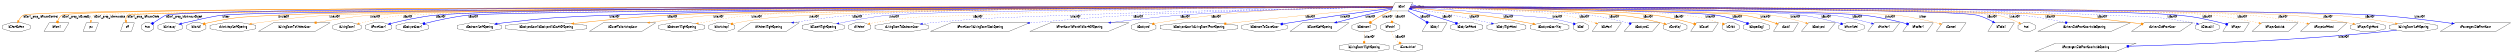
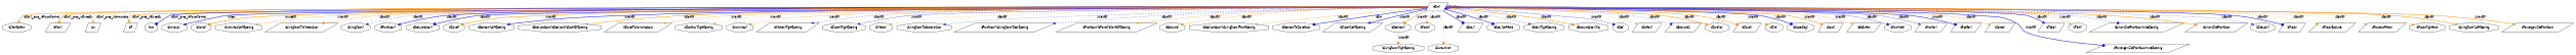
  digraph {
    fontname="Patrick Hand"
    node [fontname="Patrick Hand" node_type=entity_node shape=octagon]
    edge [arrowhead=normal color=darkorange edge_type=relationship fontname="Patrick Hand" style=bold]
    idCar1 [shape=parallelogram]
    idStartButton [node_type=property_node]
    idMom1 [node_type=property_node shape=parallelogram]
    yes [node_type=property_node shape=parallelogram]
    off [node_type=property_node shape=parallelogram]
    true [node_type=property_node]
    idDriveway1
    idWorld1
    idWorkshop1LeftOpening
    idLivingRoomToKitchenDoor [shape=parallelogram]
    idLivingRoom1
    idFrontDoor1
    idBackyardDoor1
+   idCloset1
    idBedroom1LeftOpening
    idBackyardDoor1idBackyard1idSouthOfOpening
    idClosetToWorkshopDoor [shape=parallelogram]
-   idBedroom1RightOpening
+   idBedroom1RightOpening [label=idCardKey1RightOpening]
    idWorkshop1
    idKitchen1RightOpening [shape=parallelogram]
    idCloset1RightOpening
    idKitchen1
    idLivingRoomToBedroomDoor
    idFrontDoor1idLivingRoom1BackOpening [shape=parallelogram]
    idFrontDoor1idPorch1idNorthOfOpening [shape=parallelogram]
    idBackyard1
    idBackyardDoor1idLivingRoom1FrontOpening
    idBedroomToClosetDoor
-   idCloset1LeftOpening [shape=parallelogram label=idCloset0LeftOpening]
+   idCloset1LeftOpening [shape=parallelogram]
    idBedroom1
    idLivingRoom1LeftOpening
    idPorch1
    idBaby1 [shape=parallelogram]
    idBaby1LeftHand
-   idBaby1RightHand
+   idBaby1RightHand [label=idBaby1RightOpening]
    idBackyardDoor1Key
    idBed1
    idButton1 [shape=parallelogram]
    n39 [label=idBackyard2 shape=parallelogram]
    idCardKey1
    idCouch1 [shape=parallelogram]
-   idCrib1 [label=idCrib6]
+   idCrib1
    idDiaperBag1
    idDock1 [shape=parallelogram]
-   idGoButton [shape=parallelogram label=idBackyard]
+   idGoButton [shape=parallelogram]
    idMomNote1
    idMonitor1 [shape=parallelogram]
    idPacifier1 [shape=parallelogram]
    idScreen1 [shape=parallelogram]
    idScrewdriver1
    idTable1 [shape=parallelogram]
-   idTent1 [label=true1]
+   idTent1
    idDriversSideFrontDoorInsideOpening [shape=parallelogram]
    idDriversSideFrontDoor [shape=parallelogram]
    idSidewalk1
    idPlayer [shape=parallelogram]
    idPlayerBackside [shape=parallelogram]
    idPlayerLeftHand [shape=parallelogram]
    idPlayerRightHand
    idPassengersSideFrontDoorInsideOpening [shape=parallelogram]
    idPassengersSideFrontDoor [shape=parallelogram]
    idLivingRoom1RightOpening
    idCar1 -> idCar1 [color=blue label=isNear]
    idCar1 -> idStartButton [edge_type=property label=idCar1_prop_idPowerControl]
    idCar1 -> idMom1 [arrowhead=box edge_type=property label=idCar1_prop_idOwnedBy]
    idCar1 -> yes [edge_type=property label=idCar1_prop_idImmovable style=dashed]
-   idCar1 -> off [edge_type=property label=idCar1_prop_idPowerState]
-   idCar1 -> true [arrowhead=box color=blue edge_type=property label=idCar1_prop_idUnknownObject]
+   idCar1 -> off [edge_type=property label=idCar1_prop_idOwnedBy]
+   idCar1 -> true [arrowhead=box color=blue edge_type=property label=idCar1_prop_idPowerControl]
    idCar1 -> idDriveway1 [color=blue label=isNear]
    idCar1 -> idWorld1 [arrowhead=box label=isInsideOf]
    idCar1 -> idWorkshop1LeftOpening [label=isWestOf style=solid]
-   idCar1 -> idLivingRoomToKitchenDoor [arrowhead=box label=isWestOf style=solid]
-   idCar1 -> idLivingRoom1 [label=isEastOf style=dashed]
+   idCar1 -> idLivingRoomToKitchenDoor [arrowhead=box label=isEastOf style=solid]
+   idCar1 -> idLivingRoom1 [color=blue label=isEastOf style=dashed]
    idCar1 -> idFrontDoor1 [color=blue label=isEastOf]
    idCar1 -> idBackyardDoor1 [arrowhead=box color=blue label=isEastOf]
+   idCar1 -> idCloset1 [arrowhead=box label=isWestOf]
    idCar1 -> idBedroom1LeftOpening [color=blue label=isWestOf]
    idCar1 -> idBackyardDoor1idBackyard1idSouthOfOpening [label=isEastOf]
    idCar1 -> idClosetToWorkshopDoor [label=isWestOf style=solid]
    idCar1 -> idBedroom1RightOpening [label=isWestOf style=dashed]
    idCar1 -> idWorkshop1 [arrowhead=box label=isWestOf style=solid]
    idCar1 -> idKitchen1RightOpening [color=blue label=isEastOf style=dashed]
    idCar1 -> idCloset1RightOpening [color=blue label=isWestOf style=solid]
    idCar1 -> idKitchen1 [label=isEastOf style=dashed]
    idCar1 -> idLivingRoomToBedroomDoor [color=blue label=isWestOf style=dashed]
    idCar1 -> idFrontDoor1idLivingRoom1BackOpening [color=blue label=isEastOf style=dashed]
-   idCar1 -> idFrontDoor1idPorch1idNorthOfOpening [color=blue label=isEastOf style=solid]
+   idCar1 -> idFrontDoor1idPorch1idNorthOfOpening [label=isEastOf style=solid]
    idCar1 -> idBackyard1 [arrowhead=box label=isEastOf style=solid]
-   idCar1 -> idBackyardDoor1idLivingRoom1FrontOpening [arrowhead=box label=isEastOf style=solid]
-   idCar1 -> idBedroomToClosetDoor [arrowhead=box color=blue label=isWestOf]
+   idCar1 -> idBackyardDoor1idLivingRoom1FrontOpening [label=isEastOf style=solid]
+   idCar1 -> idBedroomToClosetDoor [arrowhead=box color=blue label=idCar]
    idCar1 -> idCloset1LeftOpening [color=blue label=isWestOf]
    idCar1 -> idBedroom1 [arrowhead=box label=isWestOf]
-   idCar1 -> idLivingRoom1LeftOpening [label=isEastOf style=solid]
+   idCar1 -> idLivingRoom1LeftOpening [label=isEastOf]
    idCar1 -> idPorch1 [arrowhead=box label=isEastOf style=dashed]
    idCar1 -> idBaby1 [arrowhead=box color=blue label=isEastOf]
    idCar1 -> idBaby1LeftHand [arrowhead=box color=blue label=isEastOf]
    idCar1 -> idBaby1RightHand [color=blue label=isEastOf style=dashed]
-   idCar1 -> idBackyardDoor1Key [label=isEastOf]
+   idCar1 -> idBackyardDoor1Key [arrowhead=box label=isEastOf]
    idCar1 -> idBed1 [arrowhead=box color=blue label=isWestOf style=solid]
    idCar1 -> idButton1 [label=isEastOf style=dashed]
    idCar1 -> n39 [arrowhead=box color=blue label=isEastOf style=dashed]
    idCar1 -> idCardKey1 [label=isEastOf]
    idCar1 -> idCouch1 [arrowhead=box label=isEastOf]
    idCar1 -> idCrib1 [arrowhead=box label=isWestOf style=dashed]
    idCar1 -> idDiaperBag1 [arrowhead=box color=blue label=isEastOf]
    idCar1 -> idDock1 [label=isWestOf]
    idCar1 -> idGoButton [label=isWestOf style=solid]
    idCar1 -> idMomNote1 [arrowhead=box color=blue label=isEastOf style=solid]
    idCar1 -> idMonitor1 [color=blue label=isEastOf style=solid]
    idCar1 -> idPacifier1 [arrowhead=box color=blue label=isWestOf]
-   idCar1 -> idScreen1 [label=isNear style=solid]
-   idPorch1 -> idScrewdriver1 [arrowhead=box label=isEastOf style=dashed]
+   idCar1 -> idScreen1 [label=isEastOf style=solid]
+   idCar1 -> idScrewdriver1 [arrowhead=box label=isEastOf style=dashed]
    idCar1 -> idTable1 [color=blue label=isEastOf]
    idCar1 -> idTent1 [label=isWestOf style=solid]
    idCar1 -> idDriversSideFrontDoorInsideOpening [arrowhead=box color=blue label=isEastOf style=dashed]
    idCar1 -> idDriversSideFrontDoor [arrowhead=box label=isEastOf]
    idCar1 -> idSidewalk1 [color=blue label=isEastOf style=dashed]
    idCar1 -> idPlayer [arrowhead=box color=blue label=isEastOf]
-   idCar1 -> idPlayerBackside [label=isEastOf style=dashed]
+   idCar1 -> idPlayerBackside [arrowhead=box label=isEastOf style=dashed]
    idCar1 -> idPlayerLeftHand [label=isEastOf style=dashed]
-   idCar1 -> idPlayerRightHand [label=isEastOf style=solid]
-   idLivingRoom1LeftOpening -> idPassengersSideFrontDoorInsideOpening [arrowhead=box color=blue label=isWestOf]
-   idCar1 -> idPassengersSideFrontDoor [color=blue label=isWestOf]
+   idCar1 -> idPlayerRightHand [label=isEastOf style=dashed]
+   idCar1 -> idPassengersSideFrontDoorInsideOpening [arrowhead=box color=blue label=isWestOf]
+   idCar1 -> idPassengersSideFrontDoor [label=isWestOf]
    idBedroom1 -> idLivingRoom1RightOpening [arrowhead=box label=isWestOf style=dashed]
  }
